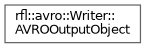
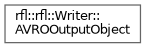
  digraph {
    rankdir=LR
-   n1 [color=grey40 fillcolor=white fontname=Helvetica fontsize=10 height=0.2 label="rfl::avro::Writer::\lAVROOutputObject" shape=box style=filled width=0.4]
+   n1 [color=grey40 fillcolor=white fontname=Helvetica fontsize=10 height=0.2 label="rfl::rfl::Writer::\lAVROOutputObject" shape=box style=filled width=0.4]
  }
